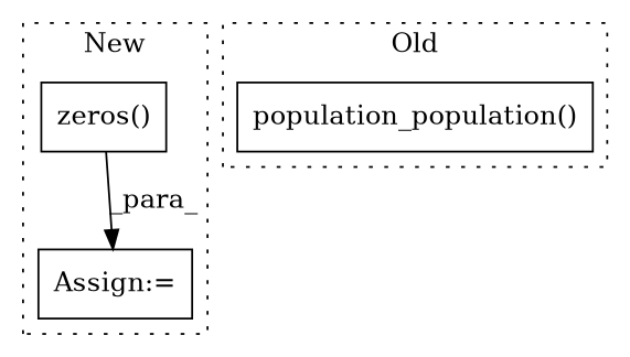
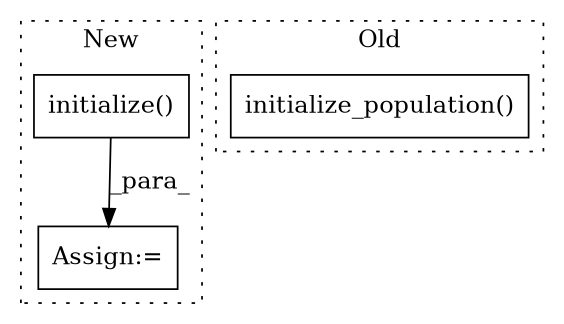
  digraph {
    node [a=75 shape=box]
-   n1 [l="9,1" label="zeros()" s="17591,17615"]
+   n1 [l="9,1" label="initialize()" s="17591,17615"]
    n2 [a=68 l=3 label="Assign:=" s=17573]
-   n3 [l=91 label="population_population()" s=14981]
+   n3 [l=91 label="initialize_population()" s=14981]
    subgraph cluster_1 {
      label=New
      style=dotted
      n1
      n2
    }
    subgraph cluster_2 {
      label=Old
      style=dotted
      n3
    }
    n1 -> n2 [label=_para_]
  }
